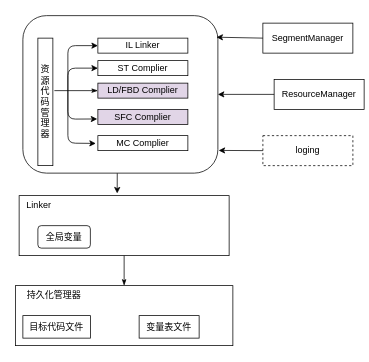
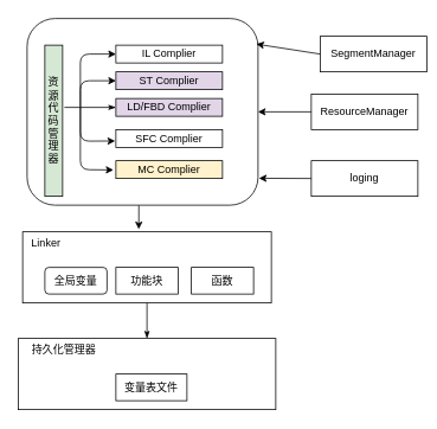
  <mxCell id="0" />
  <mxCell id="1" parent="0" />
  <mxCell id="2" value="" style="rounded=1;whiteSpace=wrap;html=1;fillColor=none;" parent="1" vertex="1"><mxGeometry x="30" y="20" width="260" height="210" as="geometry" /></mxCell>
- <mxCell id="3" value="资源代码管理器" style="rounded=0;whiteSpace=wrap;html=1;" parent="1" vertex="1"><mxGeometry x="50" y="50" width="20" height="170" as="geometry" /></mxCell>
- <mxCell id="4" value="IL Linker" style="rounded=0;whiteSpace=wrap;html=1;" parent="1" vertex="1"><mxGeometry x="130" y="50" width="120" height="20" as="geometry" /></mxCell>
- <mxCell id="5" value="ST Complier" style="rounded=0;whiteSpace=wrap;html=1;" parent="1" vertex="1"><mxGeometry x="130" y="80" width="120" height="20" as="geometry" /></mxCell>
+ <mxCell id="3" value="资源代码管理器" style="rounded=0;whiteSpace=wrap;html=1;fillColor=#d5e8d4;" parent="1" vertex="1"><mxGeometry x="50" y="50" width="20" height="170" as="geometry" /></mxCell>
+ <mxCell id="4" value="IL Complier" style="rounded=0;whiteSpace=wrap;html=1;" parent="1" vertex="1"><mxGeometry x="130" y="50" width="120" height="20" as="geometry" /></mxCell>
+ <mxCell id="5" value="ST Complier" style="rounded=0;whiteSpace=wrap;html=1;fillColor=#e1d5e7;" parent="1" vertex="1"><mxGeometry x="130" y="80" width="120" height="20" as="geometry" /></mxCell>
  <mxCell id="6" value="LD/FBD Complier" style="rounded=0;whiteSpace=wrap;html=1;fillColor=#e1d5e7;" parent="1" vertex="1"><mxGeometry x="130" y="110" width="120" height="20" as="geometry" /></mxCell>
- <mxCell id="7" value="SFC Complier" style="rounded=0;whiteSpace=wrap;html=1;fillColor=#e1d5e7;" parent="1" vertex="1"><mxGeometry x="130" y="145" width="120" height="20" as="geometry" /></mxCell>
- <mxCell id="8" value="MC Complier" style="rounded=0;whiteSpace=wrap;html=1;" parent="1" vertex="1"><mxGeometry x="130" y="180" width="120" height="20" as="geometry" /></mxCell>
+ <mxCell id="7" value="SFC Complier" style="rounded=0;whiteSpace=wrap;html=1;" parent="1" vertex="1"><mxGeometry x="130" y="145" width="120" height="20" as="geometry" /></mxCell>
+ <mxCell id="8" value="MC Complier" style="rounded=0;whiteSpace=wrap;html=1;fillColor=#fff2cc;" parent="1" vertex="1"><mxGeometry x="130" y="180" width="120" height="20" as="geometry" /></mxCell>
  <mxCell id="9" value="" style="endArrow=classicThin;html=1;entryX=0;entryY=0.5;entryDx=0;entryDy=0;endFill=1;" parent="1" target="6" edge="1"><mxGeometry width="50" height="50" relative="1" as="geometry"><mxPoint x="72" y="120" as="sourcePoint" /><mxPoint x="90" y="119" as="targetPoint" /></mxGeometry></mxCell>
  <mxCell id="10" value="" style="endArrow=classic;html=1;entryX=-0.023;entryY=0.52;entryDx=0;entryDy=0;entryPerimeter=0;" parent="1" target="8" edge="1"><mxGeometry width="50" height="50" relative="1" as="geometry"><mxPoint x="90" y="120" as="sourcePoint" /><mxPoint x="100" y="240" as="targetPoint" /><Array as="points"><mxPoint x="90" y="190" /></Array></mxGeometry></mxCell>
  <mxCell id="11" value="" style="endArrow=classic;html=1;entryX=-0.007;entryY=0.64;entryDx=0;entryDy=0;entryPerimeter=0;" parent="1" target="7" edge="1"><mxGeometry width="50" height="50" relative="1" as="geometry"><mxPoint x="90" y="120" as="sourcePoint" /><mxPoint x="100" y="240" as="targetPoint" /><Array as="points"><mxPoint x="90" y="158" /></Array></mxGeometry></mxCell>
  <mxCell id="12" value="" style="endArrow=classic;html=1;entryX=0;entryY=0.5;entryDx=0;entryDy=0;" parent="1" target="4" edge="1"><mxGeometry width="50" height="50" relative="1" as="geometry"><mxPoint x="90" y="120" as="sourcePoint" /><mxPoint x="100" y="240" as="targetPoint" /><Array as="points"><mxPoint x="90" y="60" /></Array></mxGeometry></mxCell>
  <mxCell id="13" value="" style="endArrow=classic;html=1;entryX=0;entryY=0.5;entryDx=0;entryDy=0;" parent="1" target="5" edge="1"><mxGeometry width="50" height="50" relative="1" as="geometry"><mxPoint x="90" y="120" as="sourcePoint" /><mxPoint x="100" y="240" as="targetPoint" /><Array as="points"><mxPoint x="90" y="90" /></Array></mxGeometry></mxCell>
- <mxCell id="14" value="SegmentManager" style="rounded=0;whiteSpace=wrap;html=1;fillColor=none;" parent="1" vertex="1"><mxGeometry x="350" y="30" width="120" height="40" as="geometry" /></mxCell>
- <mxCell id="15" value="ResourceManager" style="rounded=0;whiteSpace=wrap;html=1;fillColor=none;" parent="1" vertex="1"><mxGeometry x="365" y="105" width="120" height="40" as="geometry" /></mxCell>
+ <mxCell id="14" value="SegmentManager" style="rounded=0;whiteSpace=wrap;html=1;fillColor=none;" parent="1" vertex="1"><mxGeometry x="360" y="40" width="120" height="40" as="geometry" /></mxCell>
+ <mxCell id="15" value="ResourceManager" style="rounded=0;whiteSpace=wrap;html=1;fillColor=none;" parent="1" vertex="1"><mxGeometry x="350" y="105" width="120" height="40" as="geometry" /></mxCell>
  <mxCell id="16" value="" style="edgeStyle=orthogonalEdgeStyle;rounded=0;orthogonalLoop=1;jettySize=auto;html=1;endArrow=classicThin;endFill=1;" parent="1" source="17" target="18" edge="1"><mxGeometry relative="1" as="geometry" /></mxCell>
  <mxCell id="17" value="" style="rounded=0;whiteSpace=wrap;html=1;fillColor=none;" parent="1" vertex="1"><mxGeometry x="25" y="260" width="280" height="80" as="geometry" /></mxCell>
  <mxCell id="18" value="" style="rounded=0;whiteSpace=wrap;html=1;fillColor=none;" parent="1" vertex="1"><mxGeometry x="20" y="380" width="290" height="80" as="geometry" /></mxCell>
- <mxCell id="19" value="loging" style="rounded=0;whiteSpace=wrap;html=1;fillColor=none;dashed=1;" parent="1" vertex="1"><mxGeometry x="350" y="180" width="120" height="40" as="geometry" /></mxCell>
+ <mxCell id="19" value="loging" style="rounded=0;whiteSpace=wrap;html=1;fillColor=none;" parent="1" vertex="1"><mxGeometry x="350" y="180" width="120" height="40" as="geometry" /></mxCell>
  <mxCell id="20" value="" style="endArrow=classic;html=1;exitX=0;exitY=0.5;exitDx=0;exitDy=0;entryX=1;entryY=0.5;entryDx=0;entryDy=0;" parent="1" source="15" target="2" edge="1"><mxGeometry width="50" height="50" relative="1" as="geometry"><mxPoint x="30" y="410" as="sourcePoint" /><mxPoint x="80" y="360" as="targetPoint" /></mxGeometry></mxCell>
  <mxCell id="21" value="" style="endArrow=classic;html=1;exitX=0;exitY=0.5;exitDx=0;exitDy=0;entryX=0.993;entryY=0.137;entryDx=0;entryDy=0;entryPerimeter=0;" parent="1" source="14" target="2" edge="1"><mxGeometry width="50" height="50" relative="1" as="geometry"><mxPoint x="330" y="265" as="sourcePoint" /><mxPoint x="490" y="-5" as="targetPoint" /></mxGeometry></mxCell>
  <mxCell id="22" value="" style="endArrow=classic;html=1;exitX=0;exitY=0.5;exitDx=0;exitDy=0;entryX=1.004;entryY=0.856;entryDx=0;entryDy=0;entryPerimeter=0;" parent="1" source="19" target="2" edge="1"><mxGeometry width="50" height="50" relative="1" as="geometry"><mxPoint x="180" y="410" as="sourcePoint" /><mxPoint x="230" y="360" as="targetPoint" /></mxGeometry></mxCell>
  <mxCell id="23" value="Linker" style="text;html=1;resizable=0;points=[];align=center;verticalAlign=middle;labelBackgroundColor=#ffffff;" parent="22" vertex="1" connectable="0"><mxGeometry x="-0.298" y="-1" relative="1" as="geometry"><mxPoint x="-278.5" y="74" as="offset" /></mxGeometry></mxCell>
  <mxCell id="24" value="持久化管理器" style="text;html=1;resizable=0;points=[];align=center;verticalAlign=middle;labelBackgroundColor=#ffffff;direction=south;" parent="22" vertex="1" connectable="0"><mxGeometry x="-0.417" relative="1" as="geometry"><mxPoint x="-262.5" y="193" as="offset" /></mxGeometry></mxCell>
  <mxCell id="25" value="全局变量" style="whiteSpace=wrap;html=1;fillColor=none;rounded=1;" parent="1" vertex="1"><mxGeometry x="50" y="300" width="70" height="30" as="geometry" /></mxCell>
+ <mxCell id="26" value="功能块" style="rounded=0;whiteSpace=wrap;html=1;fillColor=none;" parent="1" vertex="1"><mxGeometry x="130" y="300" width="70" height="30" as="geometry" /></mxCell>
+ <mxCell id="27" value="函数" style="rounded=0;whiteSpace=wrap;html=1;fillColor=none;" parent="1" vertex="1"><mxGeometry x="215" y="300" width="70" height="30" as="geometry" /></mxCell>
  <mxCell id="28" value="" style="endArrow=classic;html=1;exitX=0.484;exitY=1.001;exitDx=0;exitDy=0;entryX=0.467;entryY=-0.037;entryDx=0;entryDy=0;entryPerimeter=0;exitPerimeter=0;" parent="1" source="2" target="17" edge="1"><mxGeometry width="50" height="50" relative="1" as="geometry"><mxPoint x="420" y="102" as="sourcePoint" /><mxPoint x="420" y="125" as="targetPoint" /></mxGeometry></mxCell>
- <mxCell id="29" value="目标代码文件" style="rounded=0;whiteSpace=wrap;html=1;fillColor=none;" parent="1" vertex="1"><mxGeometry x="30" y="420" width="90" height="30" as="geometry" /></mxCell>
- <mxCell id="30" value="变量表文件" style="rounded=0;whiteSpace=wrap;html=1;fillColor=none;" parent="1" vertex="1"><mxGeometry x="185" y="420" width="80" height="30" as="geometry" /></mxCell>
+ <mxCell id="30" value="变量表文件" style="rounded=0;whiteSpace=wrap;html=1;fillColor=none;" parent="1" vertex="1"><mxGeometry x="130" y="420" width="80" height="30" as="geometry" /></mxCell>
